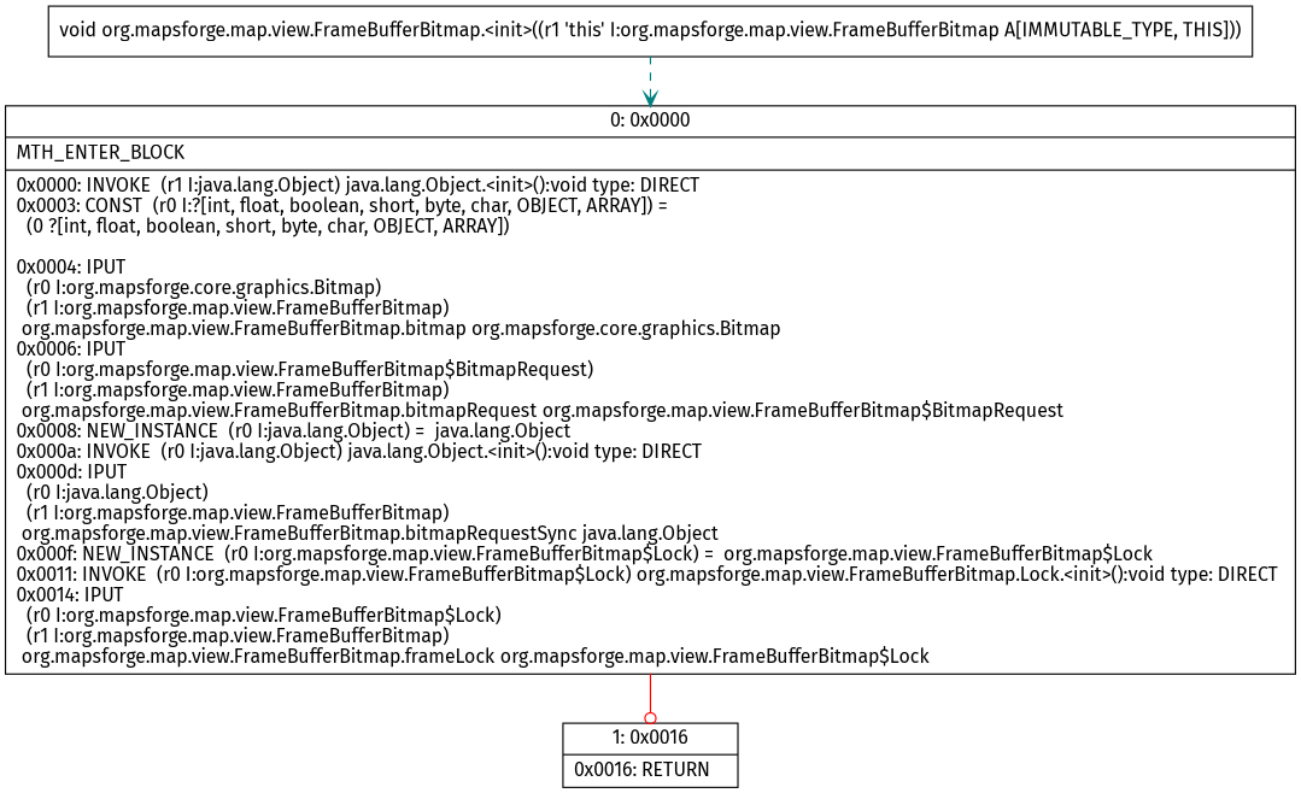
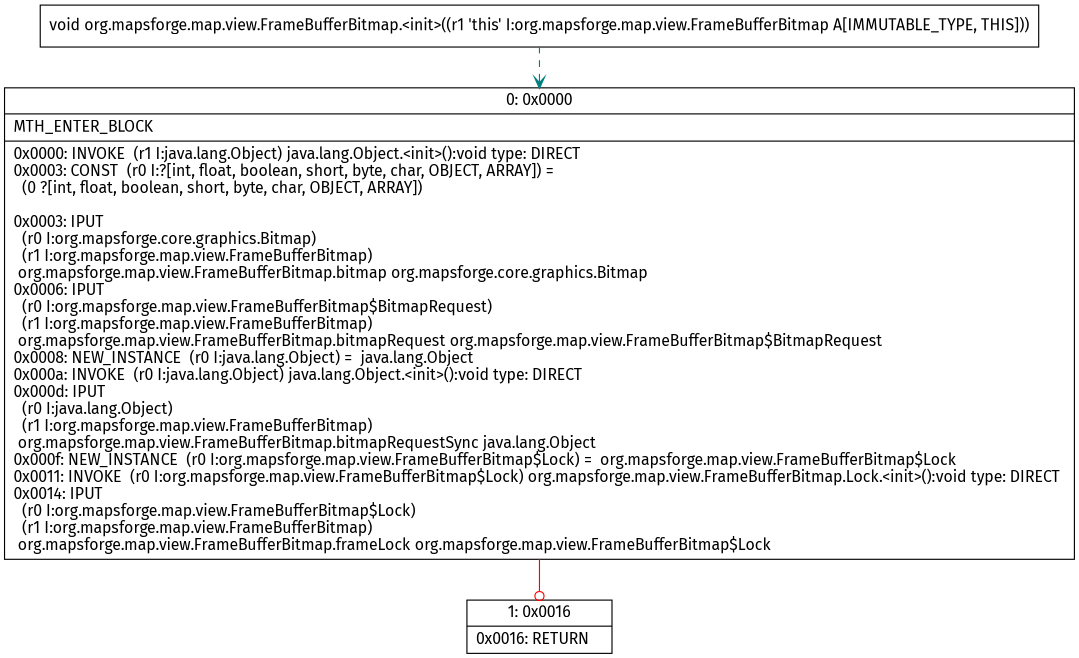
  digraph {
    fontname="Fira Sans"
    node [shape=record fontname="Fira Sans"]
    edge [fontname="Fira Sans"]
-   n1 [label="{0\:\ 0x0000|MTH_ENTER_BLOCK\l|0x0000: INVOKE  (r1 I:java.lang.Object) java.lang.Object.\<init\>():void type: DIRECT \l0x0003: CONST  (r0 I:?[int, float, boolean, short, byte, char, OBJECT, ARRAY]) = \l  (0 ?[int, float, boolean, short, byte, char, OBJECT, ARRAY])\l \l0x0004: IPUT  \l  (r0 I:org.mapsforge.core.graphics.Bitmap)\l  (r1 I:org.mapsforge.map.view.FrameBufferBitmap)\l org.mapsforge.map.view.FrameBufferBitmap.bitmap org.mapsforge.core.graphics.Bitmap \l0x0006: IPUT  \l  (r0 I:org.mapsforge.map.view.FrameBufferBitmap$BitmapRequest)\l  (r1 I:org.mapsforge.map.view.FrameBufferBitmap)\l org.mapsforge.map.view.FrameBufferBitmap.bitmapRequest org.mapsforge.map.view.FrameBufferBitmap$BitmapRequest \l0x0008: NEW_INSTANCE  (r0 I:java.lang.Object) =  java.lang.Object \l0x000a: INVOKE  (r0 I:java.lang.Object) java.lang.Object.\<init\>():void type: DIRECT \l0x000d: IPUT  \l  (r0 I:java.lang.Object)\l  (r1 I:org.mapsforge.map.view.FrameBufferBitmap)\l org.mapsforge.map.view.FrameBufferBitmap.bitmapRequestSync java.lang.Object \l0x000f: NEW_INSTANCE  (r0 I:org.mapsforge.map.view.FrameBufferBitmap$Lock) =  org.mapsforge.map.view.FrameBufferBitmap$Lock \l0x0011: INVOKE  (r0 I:org.mapsforge.map.view.FrameBufferBitmap$Lock) org.mapsforge.map.view.FrameBufferBitmap.Lock.\<init\>():void type: DIRECT \l0x0014: IPUT  \l  (r0 I:org.mapsforge.map.view.FrameBufferBitmap$Lock)\l  (r1 I:org.mapsforge.map.view.FrameBufferBitmap)\l org.mapsforge.map.view.FrameBufferBitmap.frameLock org.mapsforge.map.view.FrameBufferBitmap$Lock \l}"]
+   n1 [label="{0\:\ 0x0000|MTH_ENTER_BLOCK\l|0x0000: INVOKE  (r1 I:java.lang.Object) java.lang.Object.\<init\>():void type: DIRECT \l0x0003: CONST  (r0 I:?[int, float, boolean, short, byte, char, OBJECT, ARRAY]) = \l  (0 ?[int, float, boolean, short, byte, char, OBJECT, ARRAY])\l \l0x0003: IPUT  \l  (r0 I:org.mapsforge.core.graphics.Bitmap)\l  (r1 I:org.mapsforge.map.view.FrameBufferBitmap)\l org.mapsforge.map.view.FrameBufferBitmap.bitmap org.mapsforge.core.graphics.Bitmap \l0x0006: IPUT  \l  (r0 I:org.mapsforge.map.view.FrameBufferBitmap$BitmapRequest)\l  (r1 I:org.mapsforge.map.view.FrameBufferBitmap)\l org.mapsforge.map.view.FrameBufferBitmap.bitmapRequest org.mapsforge.map.view.FrameBufferBitmap$BitmapRequest \l0x0008: NEW_INSTANCE  (r0 I:java.lang.Object) =  java.lang.Object \l0x000a: INVOKE  (r0 I:java.lang.Object) java.lang.Object.\<init\>():void type: DIRECT \l0x000d: IPUT  \l  (r0 I:java.lang.Object)\l  (r1 I:org.mapsforge.map.view.FrameBufferBitmap)\l org.mapsforge.map.view.FrameBufferBitmap.bitmapRequestSync java.lang.Object \l0x000f: NEW_INSTANCE  (r0 I:org.mapsforge.map.view.FrameBufferBitmap$Lock) =  org.mapsforge.map.view.FrameBufferBitmap$Lock \l0x0011: INVOKE  (r0 I:org.mapsforge.map.view.FrameBufferBitmap$Lock) org.mapsforge.map.view.FrameBufferBitmap.Lock.\<init\>():void type: DIRECT \l0x0014: IPUT  \l  (r0 I:org.mapsforge.map.view.FrameBufferBitmap$Lock)\l  (r1 I:org.mapsforge.map.view.FrameBufferBitmap)\l org.mapsforge.map.view.FrameBufferBitmap.frameLock org.mapsforge.map.view.FrameBufferBitmap$Lock \l}"]
    n2 [label="{1\:\ 0x0016|0x0016: RETURN   \l}"]
    n3 [label="{void org.mapsforge.map.view.FrameBufferBitmap.\<init\>((r1 'this' I:org.mapsforge.map.view.FrameBufferBitmap A[IMMUTABLE_TYPE, THIS])) }"]
    n1 -> n2 [color=red style=solid arrowhead=odot]
    n3 -> n1 [color=teal style=dashed arrowhead=vee]
  }
